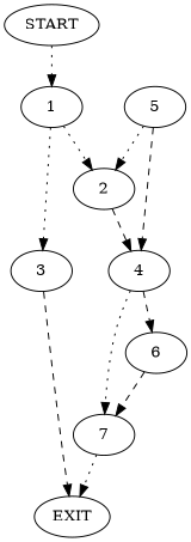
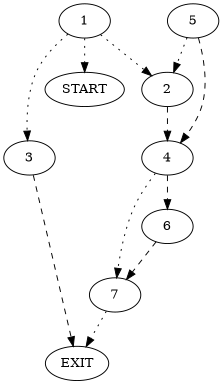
  digraph {
    edge [style=dotted]
    n1 [label=START]
    1
    2
    3
    n5 [label=EXIT]
    4
    6
    7
    5
-   n1 -> 1
+   1 -> n1
    1 -> 2
    1 -> 3
    2 -> 4 [style=dashed]
    3 -> n5 [style=dashed]
    4 -> 6 [style=dashed]
    4 -> 7
    6 -> 7 [style=dashed]
    7 -> n5
    5 -> 2
    5 -> 4 [style=dashed]
  }
